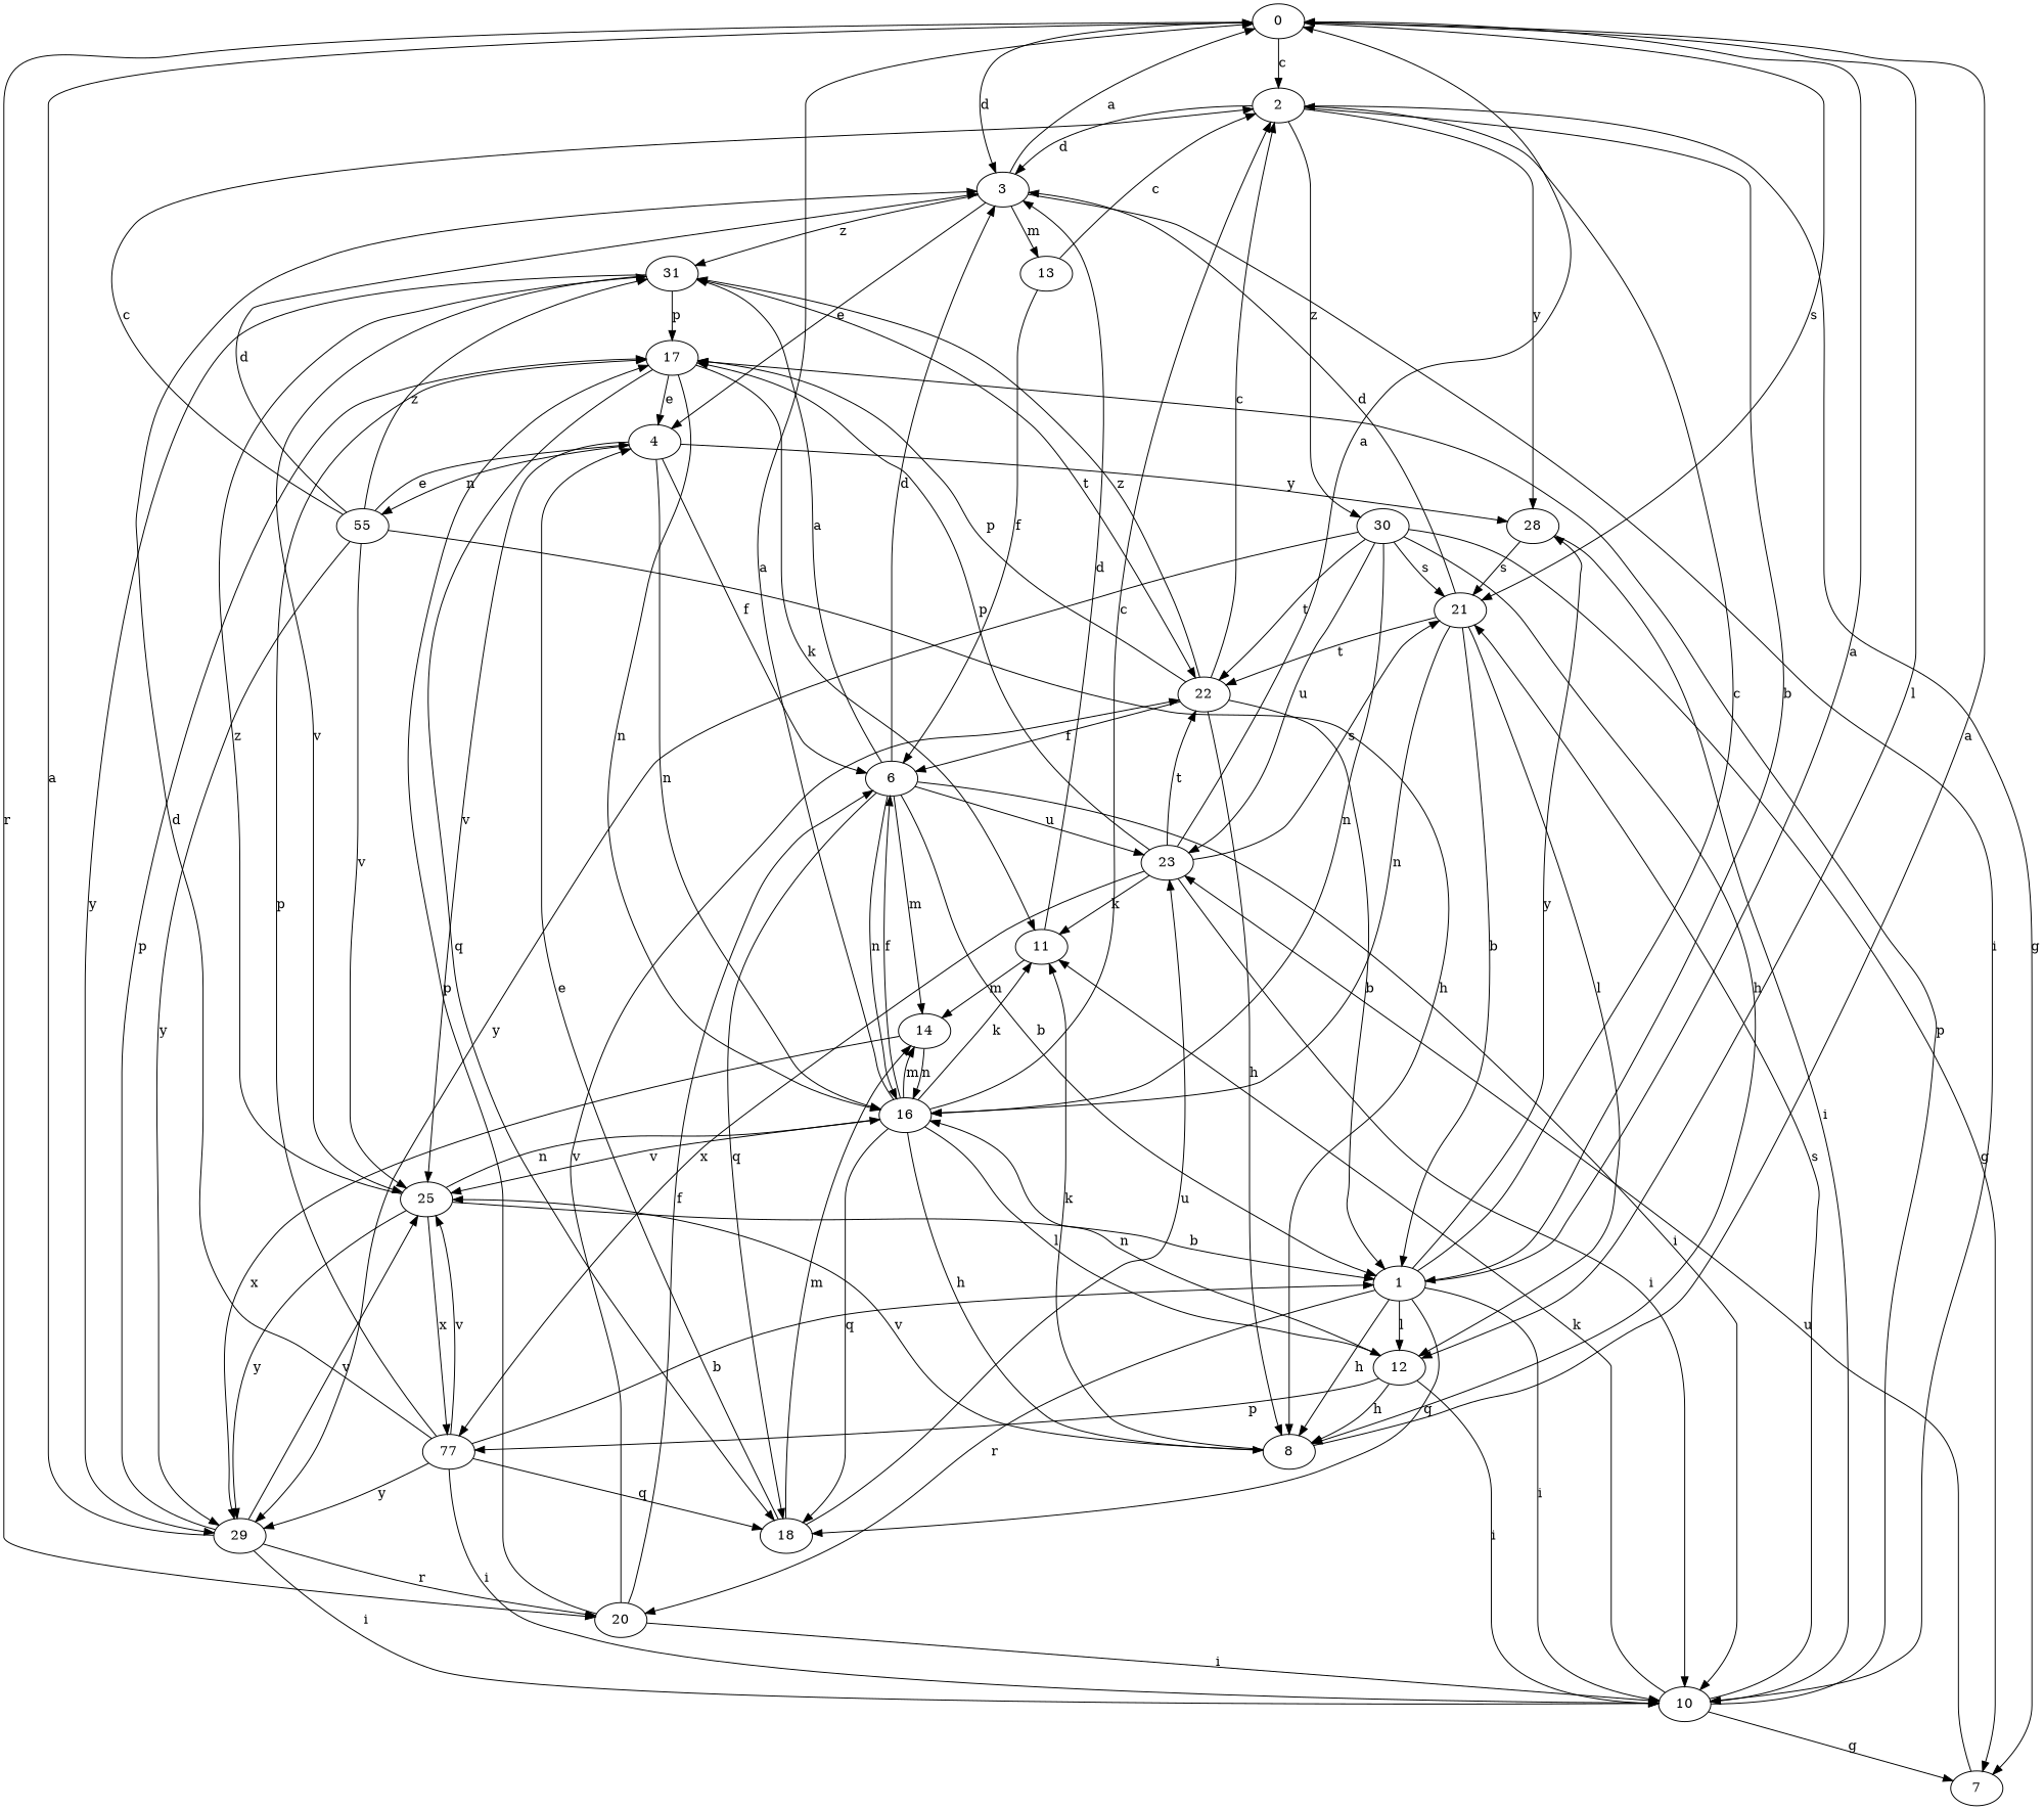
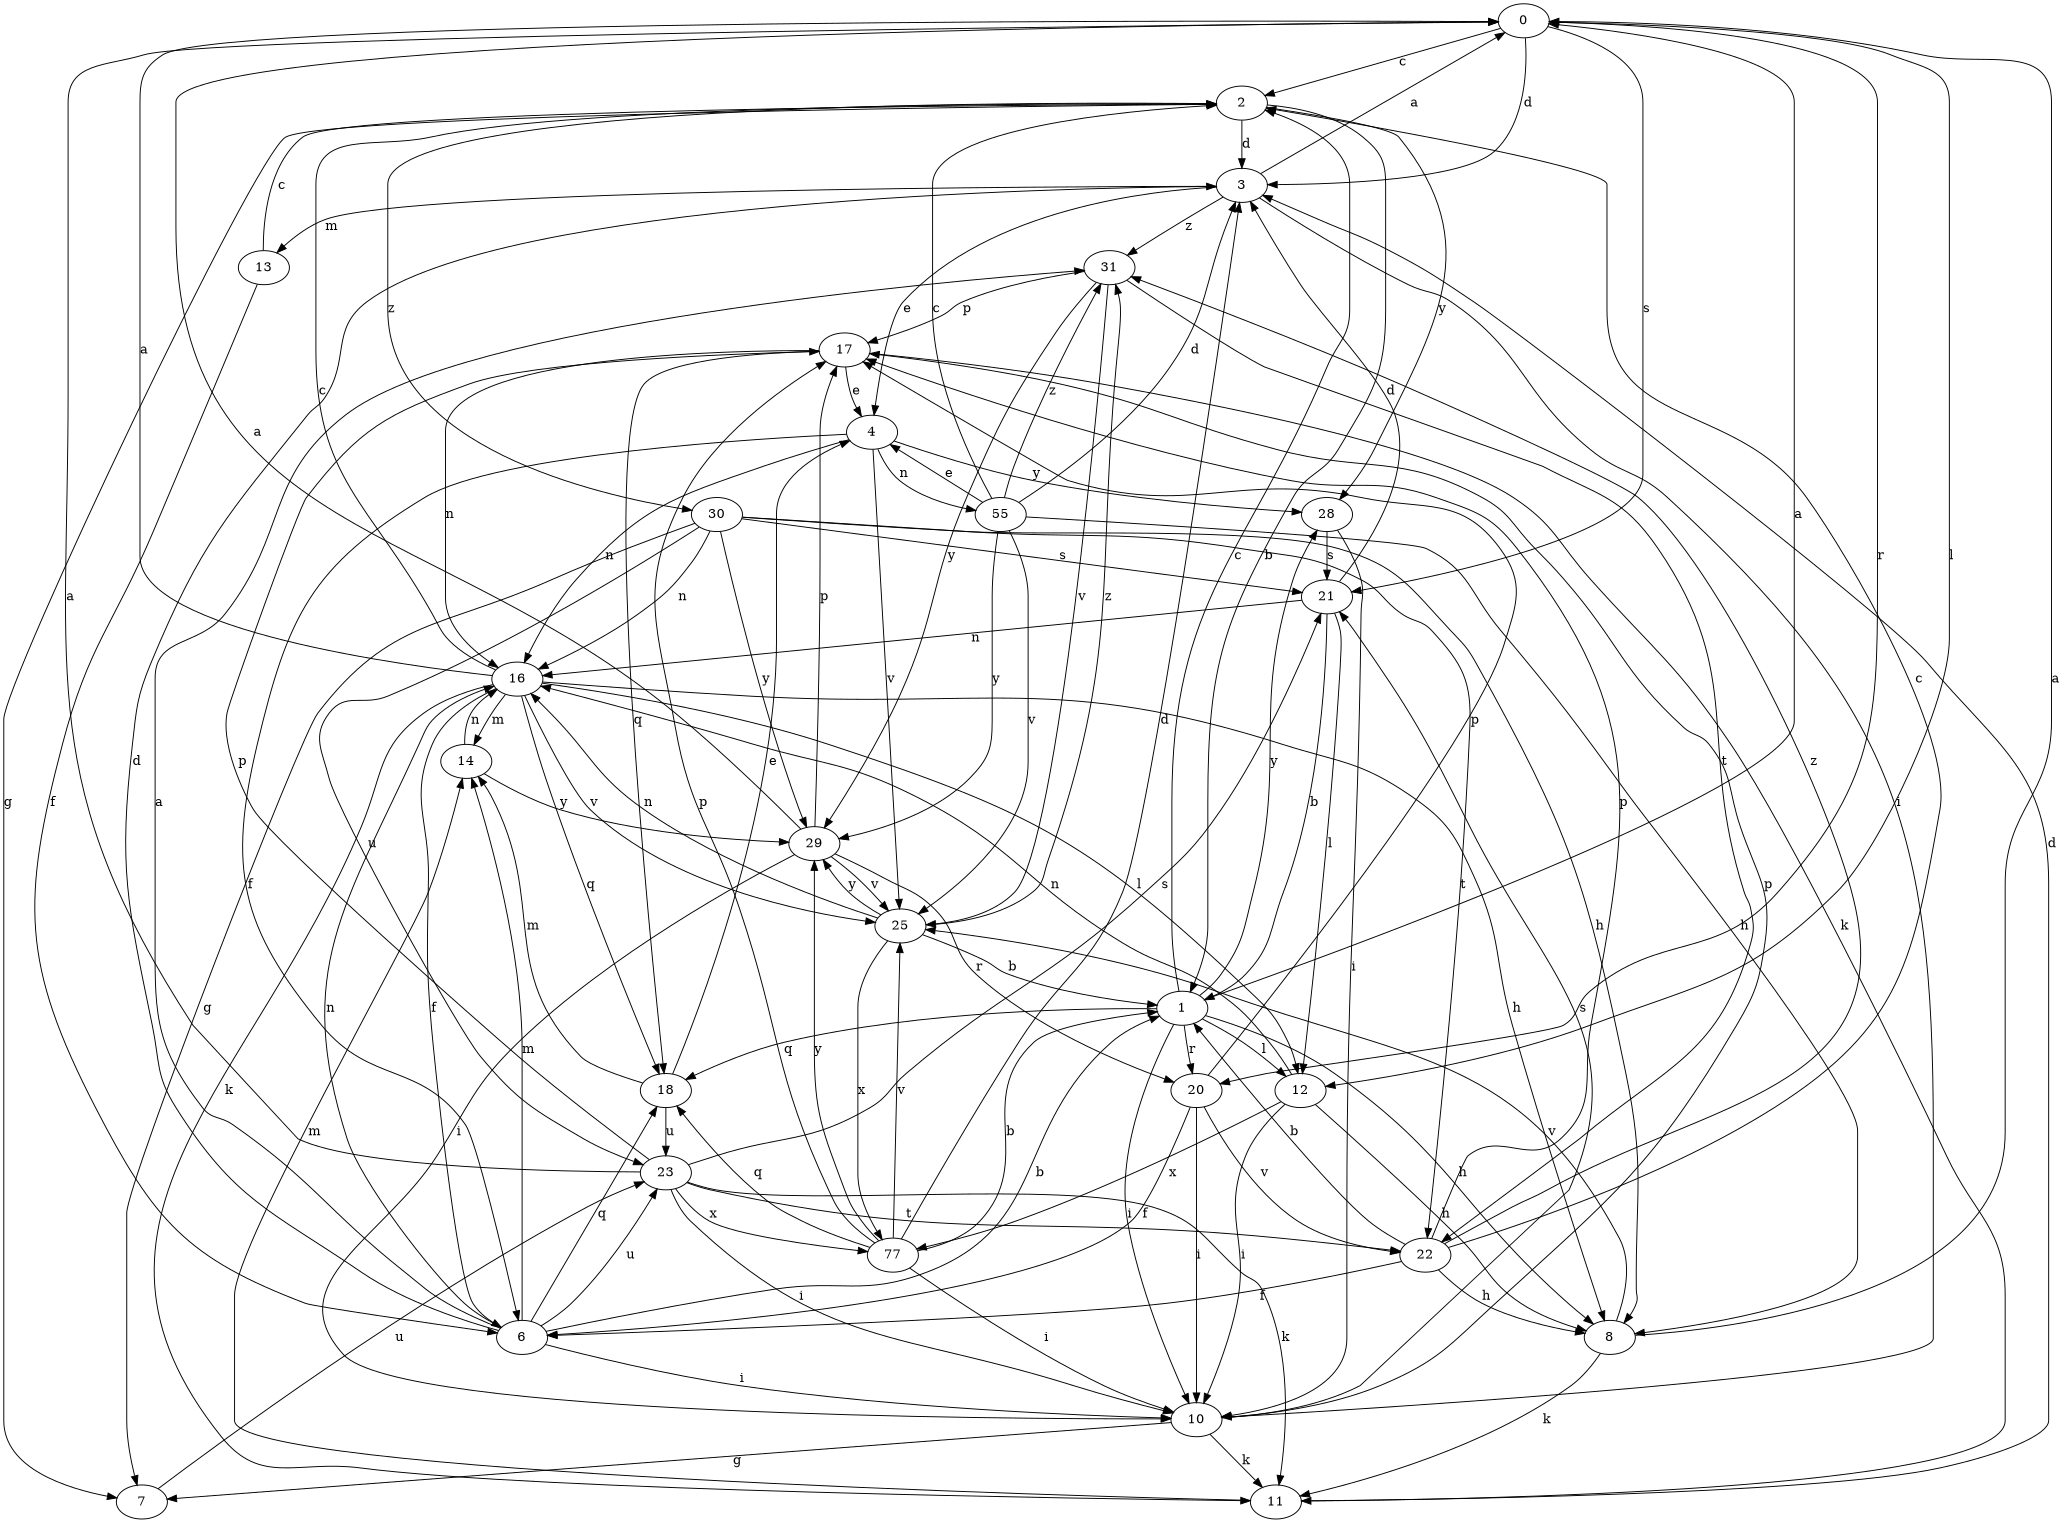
  strict digraph {
    0
    2
    3
    12
    20
    21
    1
    28
    7
    30
    10
    4
    13
    31
    8
    16
    n17 [label=77]
    6
    17
    22
    18
    25
    11
    14
    23
    29
    n27 [label=55]
    0 -> 2 [label=c]
    0 -> 3 [label=d]
    0 -> 12 [label=l]
    0 -> 20 [label=r]
    0 -> 21 [label=s]
    2 -> 3 [label=d]
    2 -> 1 [label=b]
    2 -> 28 [label=y]
    2 -> 7 [label=g]
    2 -> 30 [label=z]
    3 -> 0 [label=a]
    3 -> 10 [label=i]
    3 -> 4 [label=e]
    3 -> 13 [label=m]
    3 -> 31 [label=z]
    12 -> 10 [label=i]
    12 -> 8 [label=h]
    12 -> 16 [label=n]
-   12 -> n17 [label=p]
+   12 -> n17 [label=x]
    20 -> 10 [label=i]
    20 -> 6 [label=f]
    20 -> 17 [label=p]
    20 -> 22 [label=v]
    21 -> 3 [label=d]
    21 -> 12 [label=l]
    21 -> 1 [label=b]
    21 -> 16 [label=n]
-   21 -> 22 [label=t]
    1 -> 0 [label=a]
    1 -> 2 [label=c]
    1 -> 12 [label=l]
    1 -> 20 [label=r]
    1 -> 28 [label=y]
    1 -> 10 [label=i]
    1 -> 8 [label=h]
    1 -> 18 [label=q]
    28 -> 21 [label=s]
    28 -> 10 [label=i]
    7 -> 23 [label=u]
    30 -> 21 [label=s]
    30 -> 7 [label=g]
    30 -> 8 [label=h]
    30 -> 16 [label=n]
    30 -> 22 [label=t]
    30 -> 23 [label=u]
    30 -> 29 [label=y]
    10 -> 21 [label=s]
    10 -> 7 [label=g]
    10 -> 17 [label=p]
    10 -> 11 [label=k]
    4 -> 28 [label=y]
    4 -> 16 [label=n]
    4 -> 6 [label=f]
    4 -> 25 [label=v]
    4 -> n27 [label=n]
    13 -> 2 [label=c]
    13 -> 6 [label=f]
    31 -> 17 [label=p]
    31 -> 22 [label=t]
    31 -> 25 [label=v]
    31 -> 29 [label=y]
    8 -> 0 [label=a]
    8 -> 25 [label=v]
    8 -> 11 [label=k]
    16 -> 0 [label=a]
    16 -> 2 [label=c]
    16 -> 12 [label=l]
    16 -> 8 [label=h]
    16 -> 6 [label=f]
    16 -> 18 [label=q]
    16 -> 25 [label=v]
    16 -> 11 [label=k]
    16 -> 14 [label=m]
    n17 -> 3 [label=d]
    n17 -> 1 [label=b]
    n17 -> 10 [label=i]
    n17 -> 17 [label=p]
    n17 -> 18 [label=q]
    n17 -> 25 [label=v]
    n17 -> 29 [label=y]
    6 -> 3 [label=d]
    6 -> 1 [label=b]
    6 -> 10 [label=i]
    6 -> 31 [label=a]
    6 -> 16 [label=n]
    6 -> 18 [label=q]
    6 -> 14 [label=m]
    6 -> 23 [label=u]
    17 -> 4 [label=e]
    17 -> 16 [label=n]
    17 -> 18 [label=q]
    17 -> 11 [label=k]
    22 -> 2 [label=c]
    22 -> 1 [label=b]
    22 -> 31 [label=z]
    22 -> 8 [label=h]
    22 -> 6 [label=f]
    22 -> 17 [label=p]
    18 -> 4 [label=e]
    18 -> 14 [label=m]
    18 -> 23 [label=u]
    25 -> 1 [label=b]
    25 -> 31 [label=z]
    25 -> 16 [label=n]
    25 -> n17 [label=x]
    25 -> 29 [label=y]
    11 -> 3 [label=d]
    11 -> 14 [label=m]
    14 -> 16 [label=n]
-   14 -> 29 [label=x]
+   14 -> 29 [label=y]
    23 -> 0 [label=a]
    23 -> 21 [label=s]
    23 -> 10 [label=i]
    23 -> n17 [label=x]
    23 -> 17 [label=p]
    23 -> 22 [label=t]
    23 -> 11 [label=k]
    29 -> 0 [label=a]
    29 -> 20 [label=r]
    29 -> 10 [label=i]
    29 -> 17 [label=p]
    29 -> 25 [label=v]
    n27 -> 2 [label=c]
    n27 -> 3 [label=d]
    n27 -> 4 [label=e]
    n27 -> 31 [label=z]
    n27 -> 8 [label=h]
    n27 -> 25 [label=v]
    n27 -> 29 [label=y]
  }
